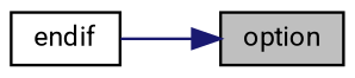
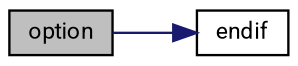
  digraph {
    rankdir=LR
    fontname=Roboto
    node [color=black fontname=Roboto fontsize=10 shape=record style=filled]
    n1 [fillcolor=grey75 fontcolor=black height=0.2 label=option width=0.4]
    n2 [fillcolor=white height=0.2 label=endif width=0.4]
-   n2 -> n1 [color=midnightblue fontname=Roboto fontsize=10 labelfontname=Helvetica labelfontsize=10 style=solid]
+   n1 -> n2 [color=midnightblue fontname=Roboto fontsize=10 labelfontname=Helvetica labelfontsize=10 style=solid]
  }
